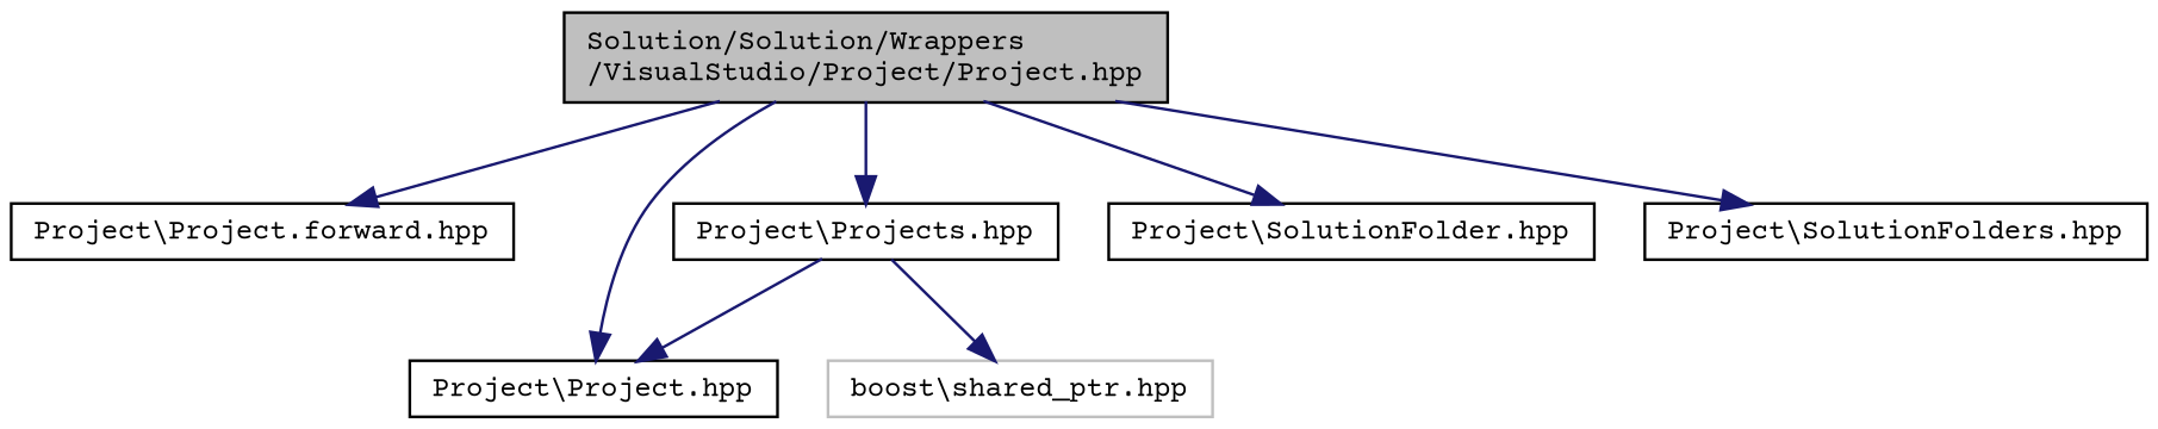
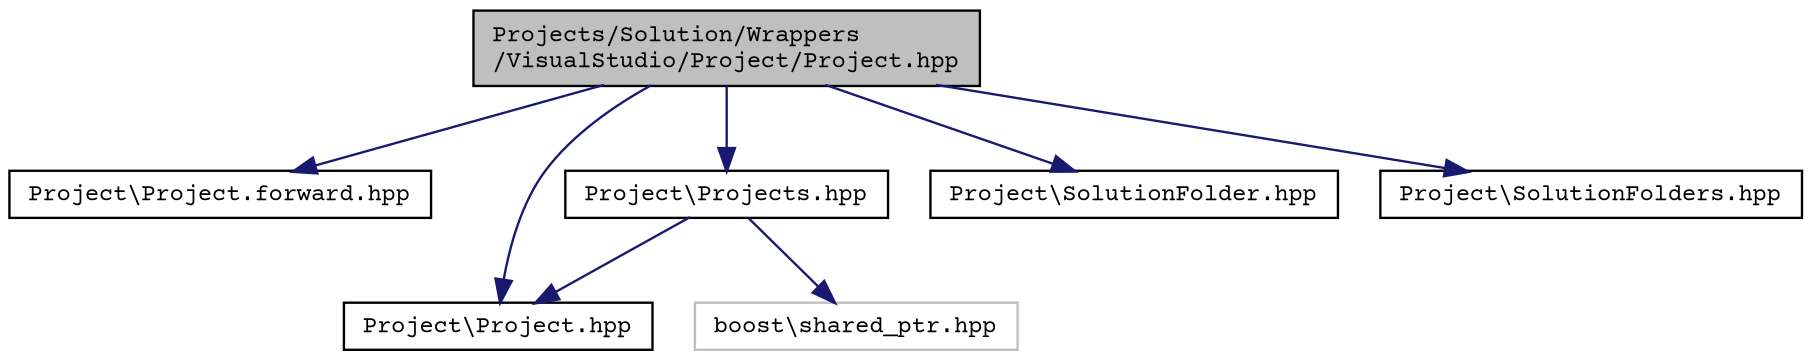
  digraph {
    fontname="Courier Prime"
    node [color=black fillcolor=white fontname="Courier Prime" fontsize=10 shape=record style=filled]
    edge [color=midnightblue fontname="Courier Prime" fontsize=10 labelfontname=Verdana labelfontsize=10 style=solid]
-   n1 [fillcolor=grey75 fontcolor=black height=0.2 label="Solution/Solution/Wrappers\l/VisualStudio/Project/Project.hpp" width=0.4]
+   n1 [fillcolor=grey75 fontcolor=black height=0.2 label="Projects/Solution/Wrappers\l/VisualStudio/Project/Project.hpp" width=0.4]
    n2 [height=0.2 label="Project\\Project.forward.hpp" width=0.4]
    n3 [height=0.2 label="Project\\Project.hpp" width=0.4]
    n4 [height=0.2 label="Project\\Projects.hpp" width=0.4]
    n5 [height=0.2 label="Project\\SolutionFolder.hpp" width=0.4]
    n6 [height=0.2 label="Project\\SolutionFolders.hpp" width=0.4]
    n7 [color=grey75 height=0.2 label="boost\\shared_ptr.hpp" width=0.4]
    n1 -> n2
    n1 -> n3
    n1 -> n4
    n1 -> n5
    n1 -> n6
    n4 -> n3
    n4 -> n7
  }
